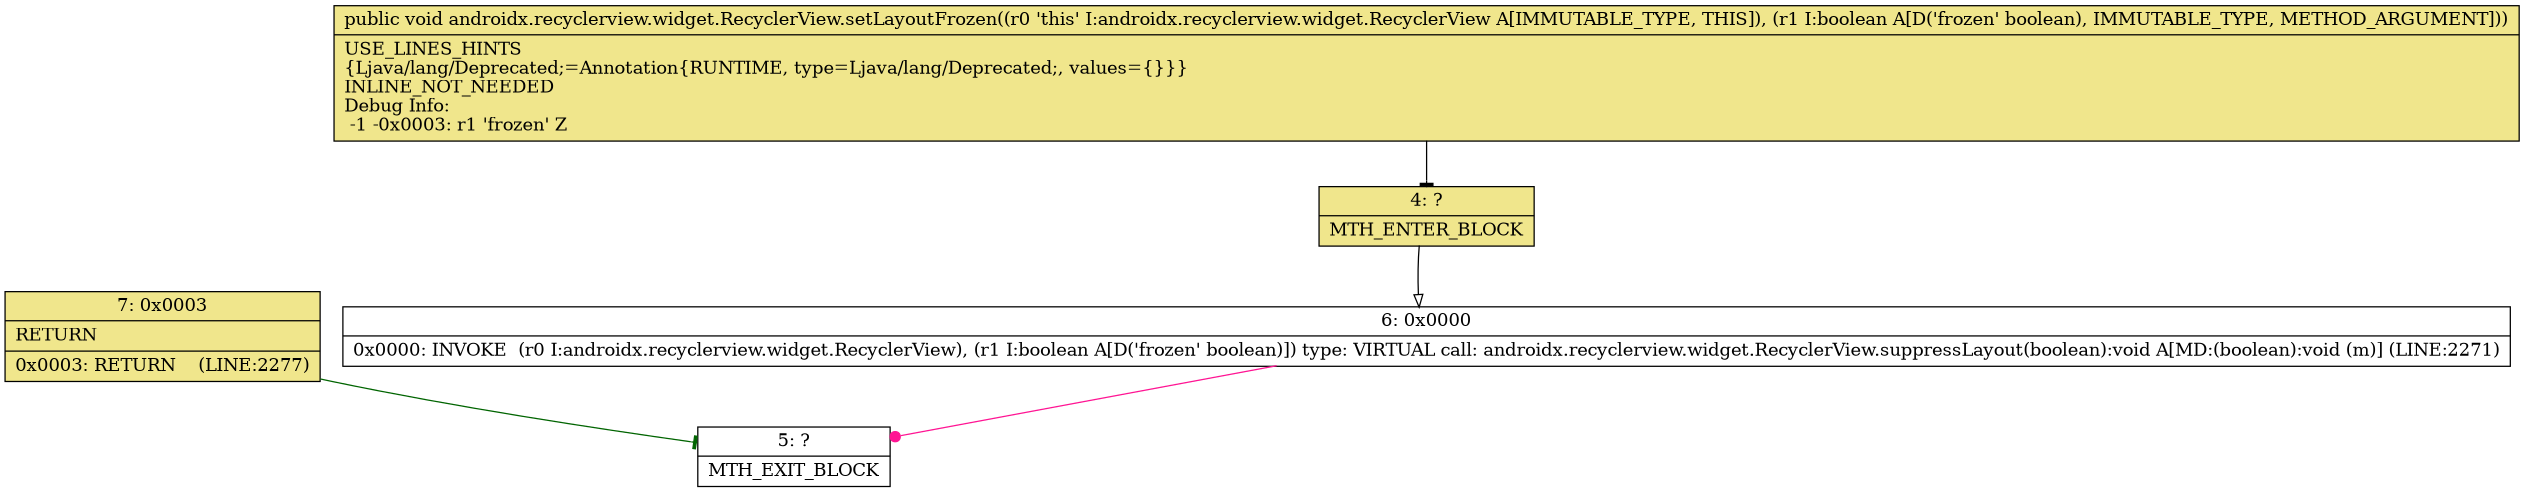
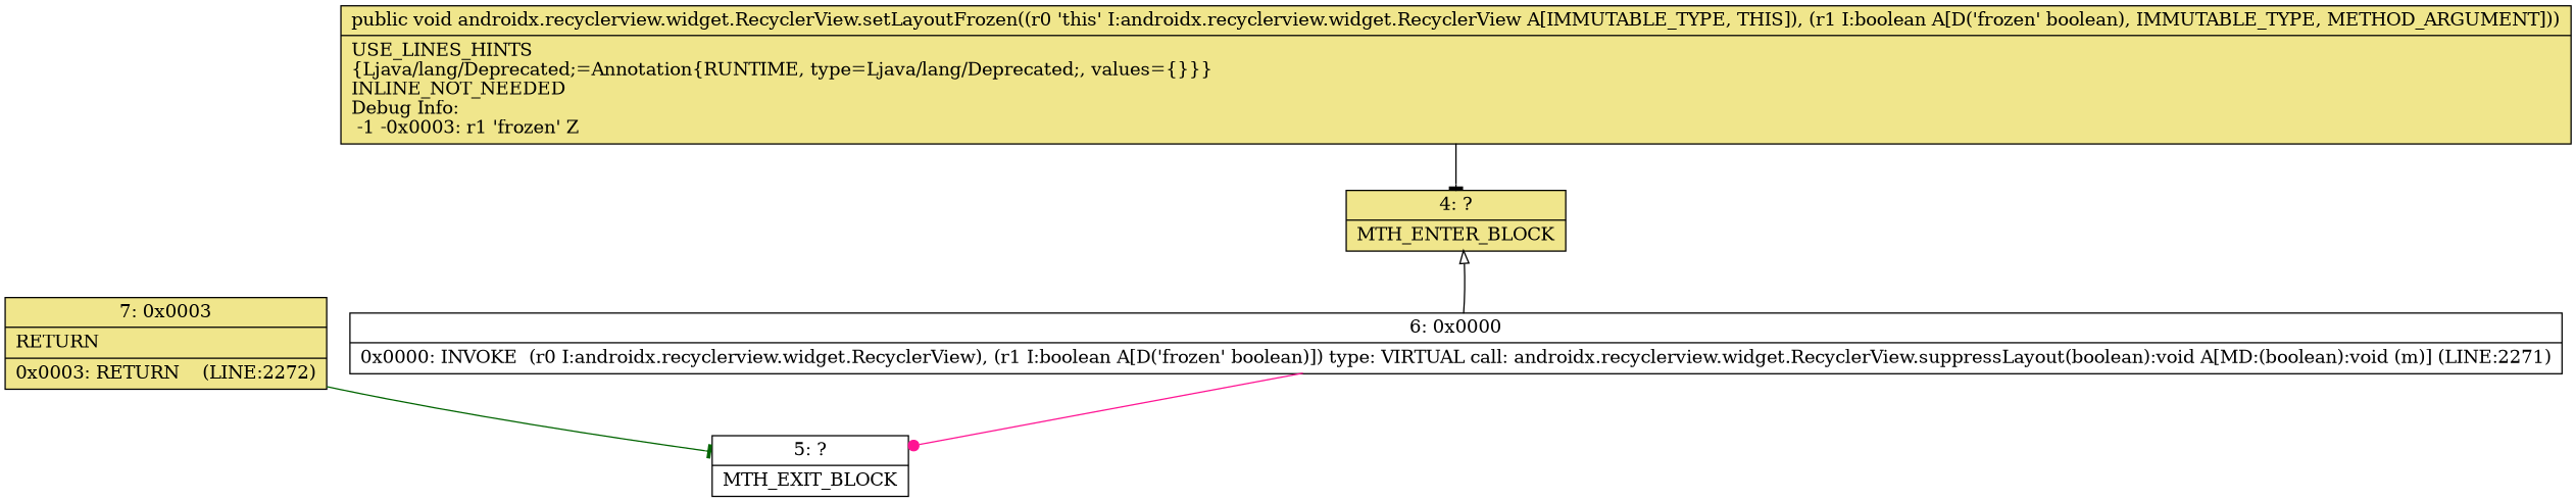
  digraph {
    node [fillcolor=khaki shape=record style=filled]
    edge [arrowhead=tee color=black]
    n1 [label="{4\:\ ?|MTH_ENTER_BLOCK\l}"]
    n2 [fillcolor=white label="{6\:\ 0x0000|0x0000: INVOKE  (r0 I:androidx.recyclerview.widget.RecyclerView), (r1 I:boolean A[D('frozen' boolean)]) type: VIRTUAL call: androidx.recyclerview.widget.RecyclerView.suppressLayout(boolean):void A[MD:(boolean):void (m)] (LINE:2271)\l}"]
    n3 [fillcolor=white label="{5\:\ ?|MTH_EXIT_BLOCK\l}"]
-   n4 [label="{7\:\ 0x0003|RETURN\l|0x0003: RETURN    (LINE:2277)\l}"]
+   n4 [label="{7\:\ 0x0003|RETURN\l|0x0003: RETURN    (LINE:2272)\l}"]
    n5 [label="{public void androidx.recyclerview.widget.RecyclerView.setLayoutFrozen((r0 'this' I:androidx.recyclerview.widget.RecyclerView A[IMMUTABLE_TYPE, THIS]), (r1 I:boolean A[D('frozen' boolean), IMMUTABLE_TYPE, METHOD_ARGUMENT]))  | USE_LINES_HINTS\l\{Ljava\/lang\/Deprecated;=Annotation\{RUNTIME, type=Ljava\/lang\/Deprecated;, values=\{\}\}\}\lINLINE_NOT_NEEDED\lDebug Info:\l  \-1 \-0x0003: r1 'frozen' Z\l}"]
-   n1 -> n2 [arrowhead=onormal]
+   n2 -> n1 [arrowhead=onormal]
    n2 -> n3 [arrowhead=dot color=deeppink]
    n4 -> n3 [color=darkgreen]
    n5 -> n1
  }
